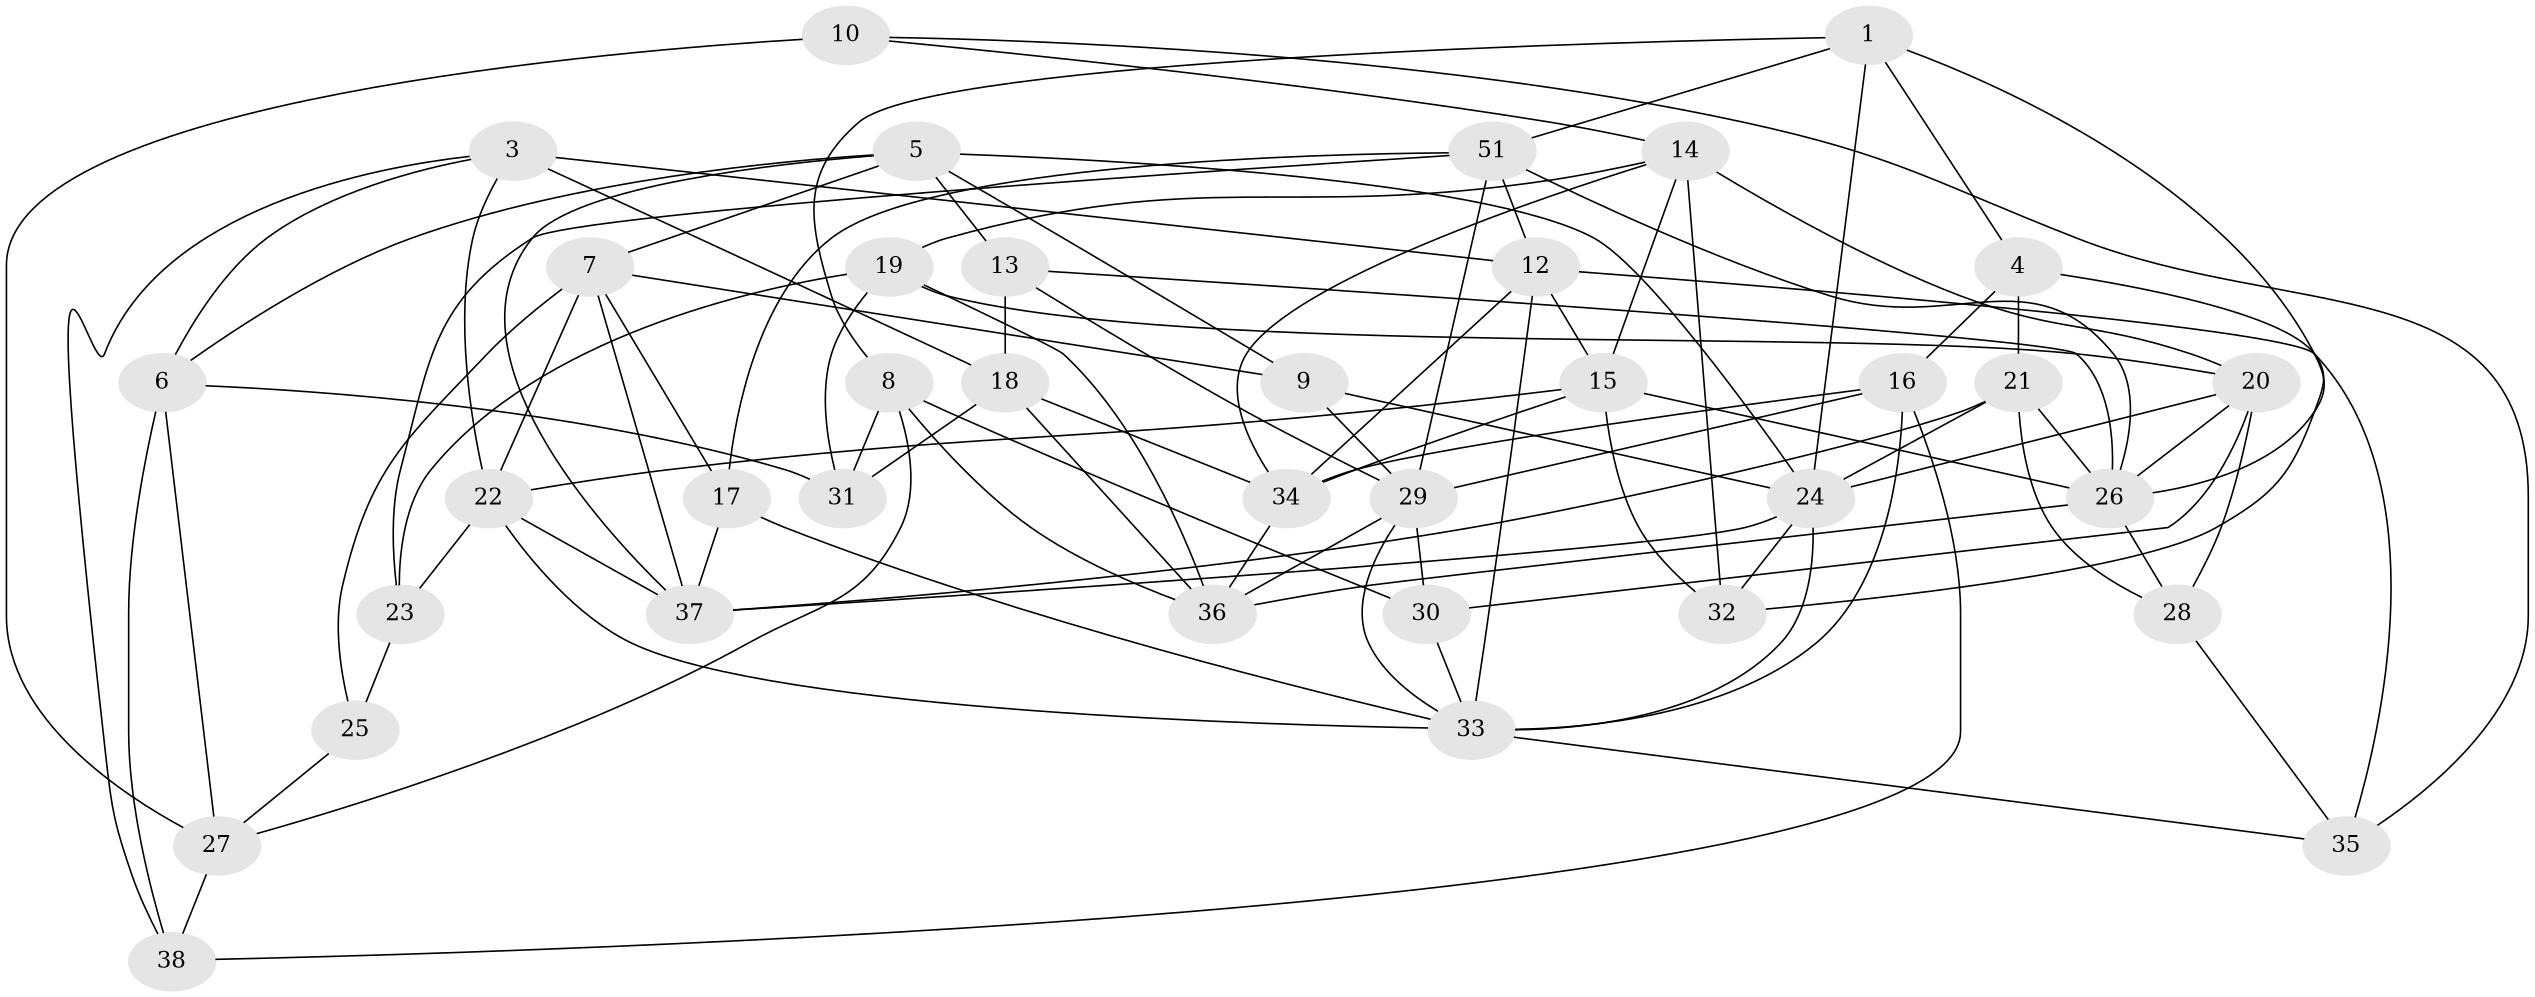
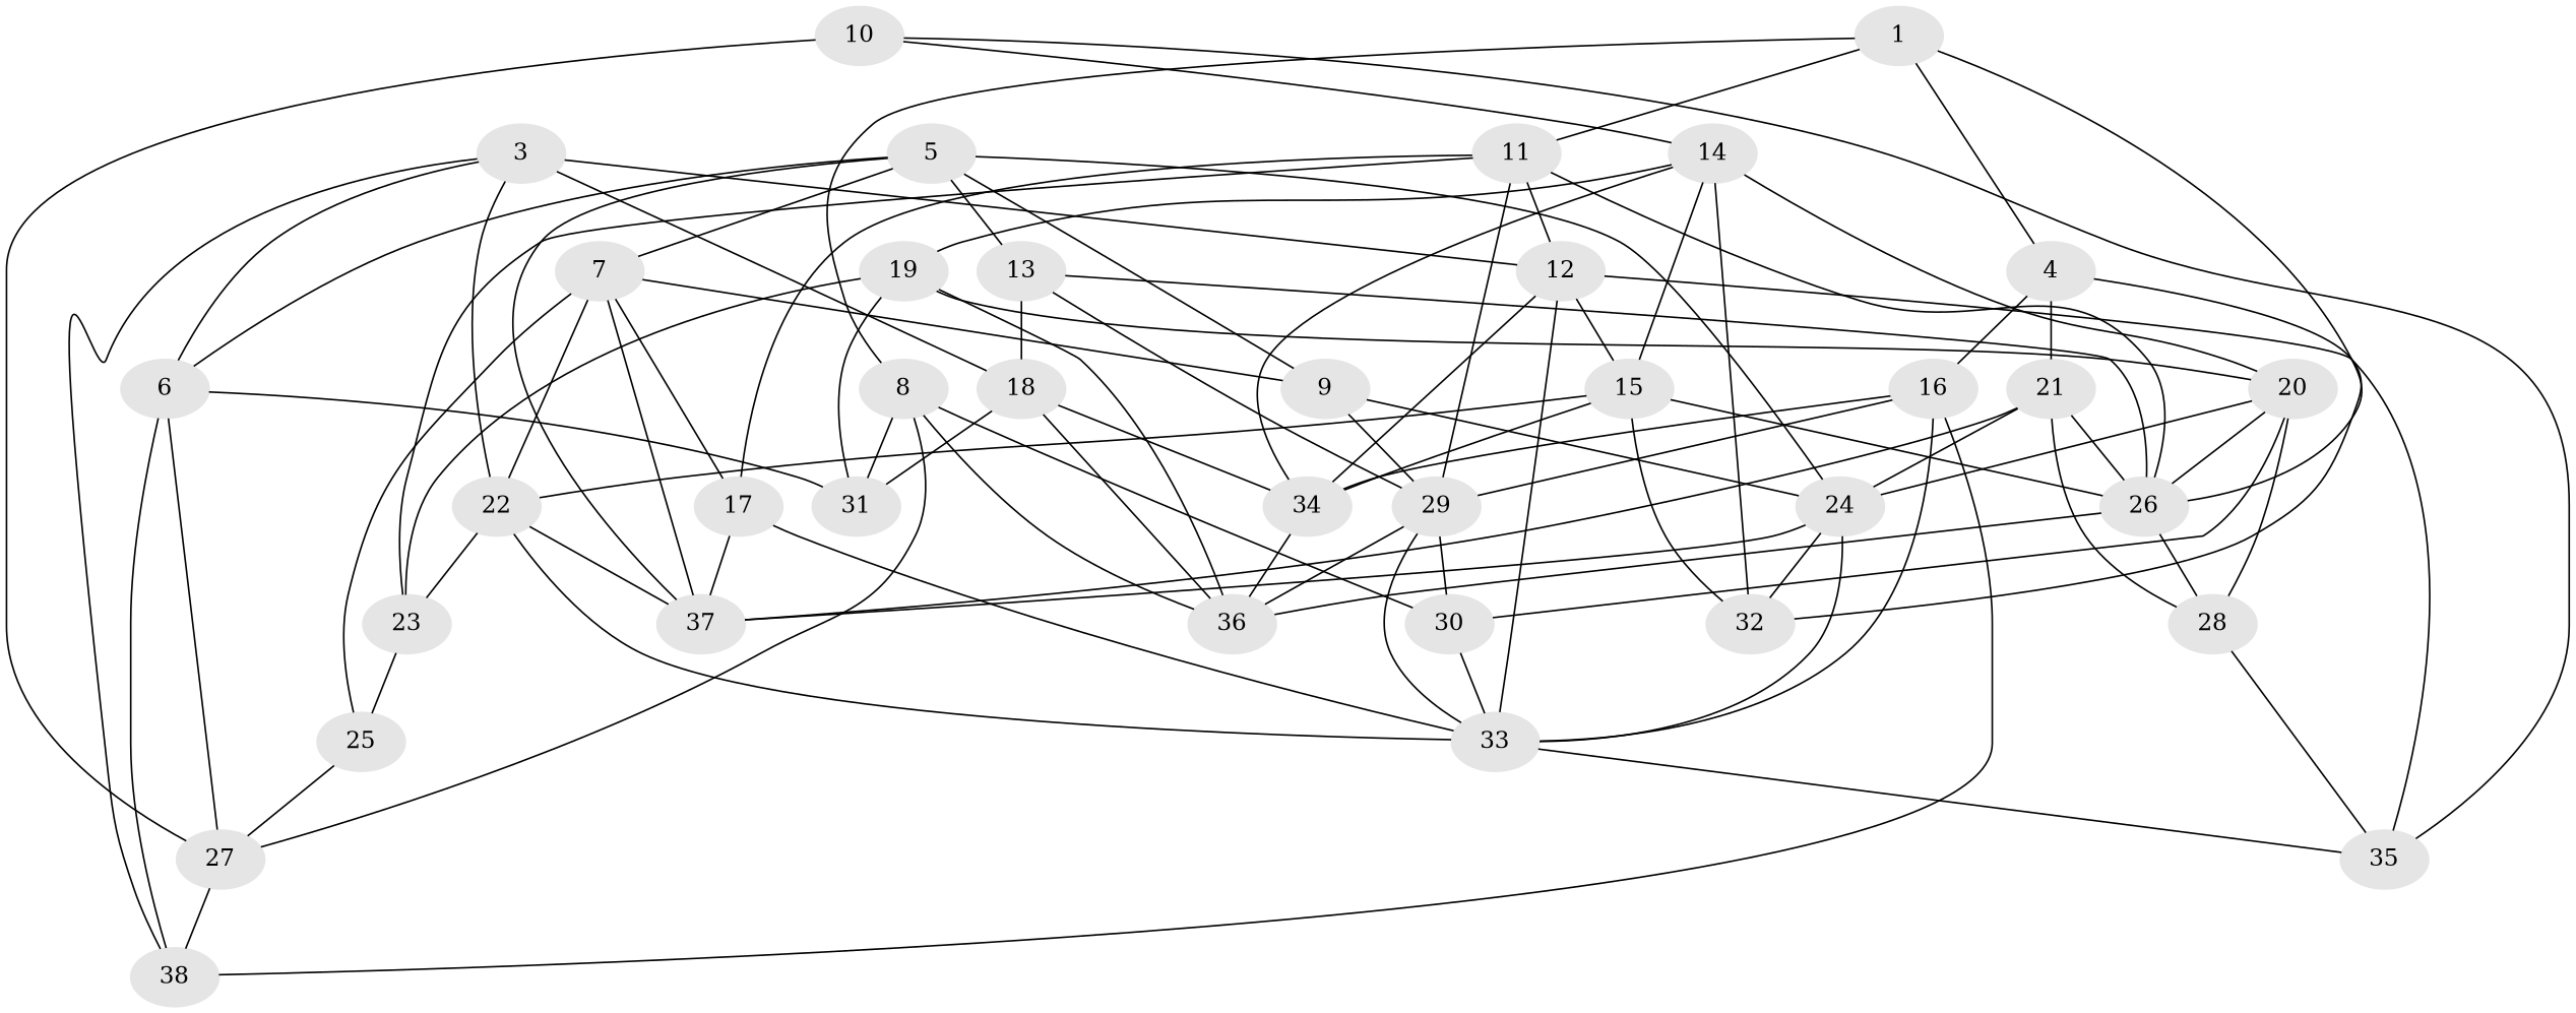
  graph {
    node [color=gray90 style=filled]
    edge [weight=1.0]
    1
    4
    8
-   11 [label=51]
+   11
    24
    26
    32
    16
    21
    27
    31
    30
    36
    12
    17
    29
    23
    37
    33
    28
    25
    3
    6
    18
    22
    38
    35
    15
    34
    5
    7
    9
    13
    10
    14
    19
    20
    1 -- 4
    1 -- 8
    1 -- 11
-   1 -- 24
    1 -- 26
    4 -- 32
    4 -- 16
    4 -- 21
    8 -- 27
    8 -- 31 [weight=2.0]
    8 -- 30
    8 -- 36
    11 -- 26
    11 -- 12
    11 -- 17
    11 -- 29
    11 -- 23
    24 -- 32 [weight=2.0]
    24 -- 37
    24 -- 33
    26 -- 36
    26 -- 28
    16 -- 29 [weight=2.0]
    16 -- 33
    16 -- 38
    16 -- 34
    21 -- 24 [weight=2.0]
    21 -- 26
    21 -- 37
    21 -- 28
    27 -- 38
    30 -- 33
    12 -- 33
    12 -- 35
    12 -- 15
    12 -- 34
    17 -- 37
    17 -- 33
    29 -- 30
    29 -- 36
    29 -- 33
    23 -- 25 [weight=2.0]
    33 -- 35
    28 -- 35
    25 -- 27
    3 -- 12
    3 -- 6
    3 -- 18 [weight=2.0]
    3 -- 22
    3 -- 38
    6 -- 27
    6 -- 31 [weight=2.0]
    6 -- 38
    18 -- 31
    18 -- 36
    18 -- 34
    22 -- 23
    22 -- 37
    22 -- 33
    15 -- 26
    15 -- 32
    15 -- 22
    15 -- 34
    34 -- 36
    5 -- 24
    5 -- 37
    5 -- 6
    5 -- 7
    5 -- 9
    5 -- 13
    7 -- 17
    7 -- 37
    7 -- 25
    7 -- 22
    7 -- 9
    9 -- 24
    9 -- 29
    13 -- 26
    13 -- 29
    13 -- 18
    10 -- 27 [weight=2.0]
    10 -- 35
    10 -- 14
    14 -- 32
    14 -- 15
    14 -- 34
    14 -- 19
    14 -- 20
    19 -- 31
    19 -- 36
    19 -- 23 [weight=2.0]
    19 -- 20
    20 -- 24
    20 -- 26
    20 -- 30
    20 -- 28
  }
